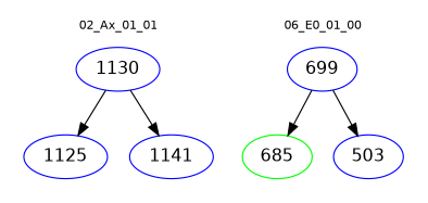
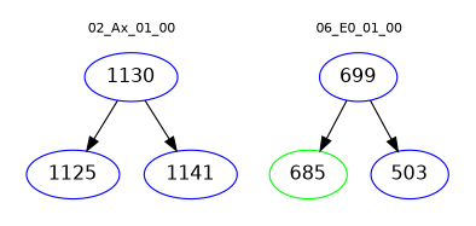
  digraph {
    fontname="DejaVu Sans"
    node [color=blue fontname="DejaVu Sans"]
    edge [color=black fontname="DejaVu Sans"]
    n1 [label=1130]
    n2 [label=1125]
    n3 [label=1141]
    n4 [label=699]
    n5 [color=green label=685]
    n6 [label=503]
    subgraph cluster_1 {
      color=white
      fontsize=10
-     label="02_Ax_01_01"
+     label="02_Ax_01_00"
      n1
      n2
      n3
    }
    subgraph cluster_2 {
      color=white
      fontsize=10
      label="06_E0_01_00"
      n4
      n5
      n6
    }
    n1 -> n2
    n1 -> n3
    n4 -> n5
    n4 -> n6
  }
